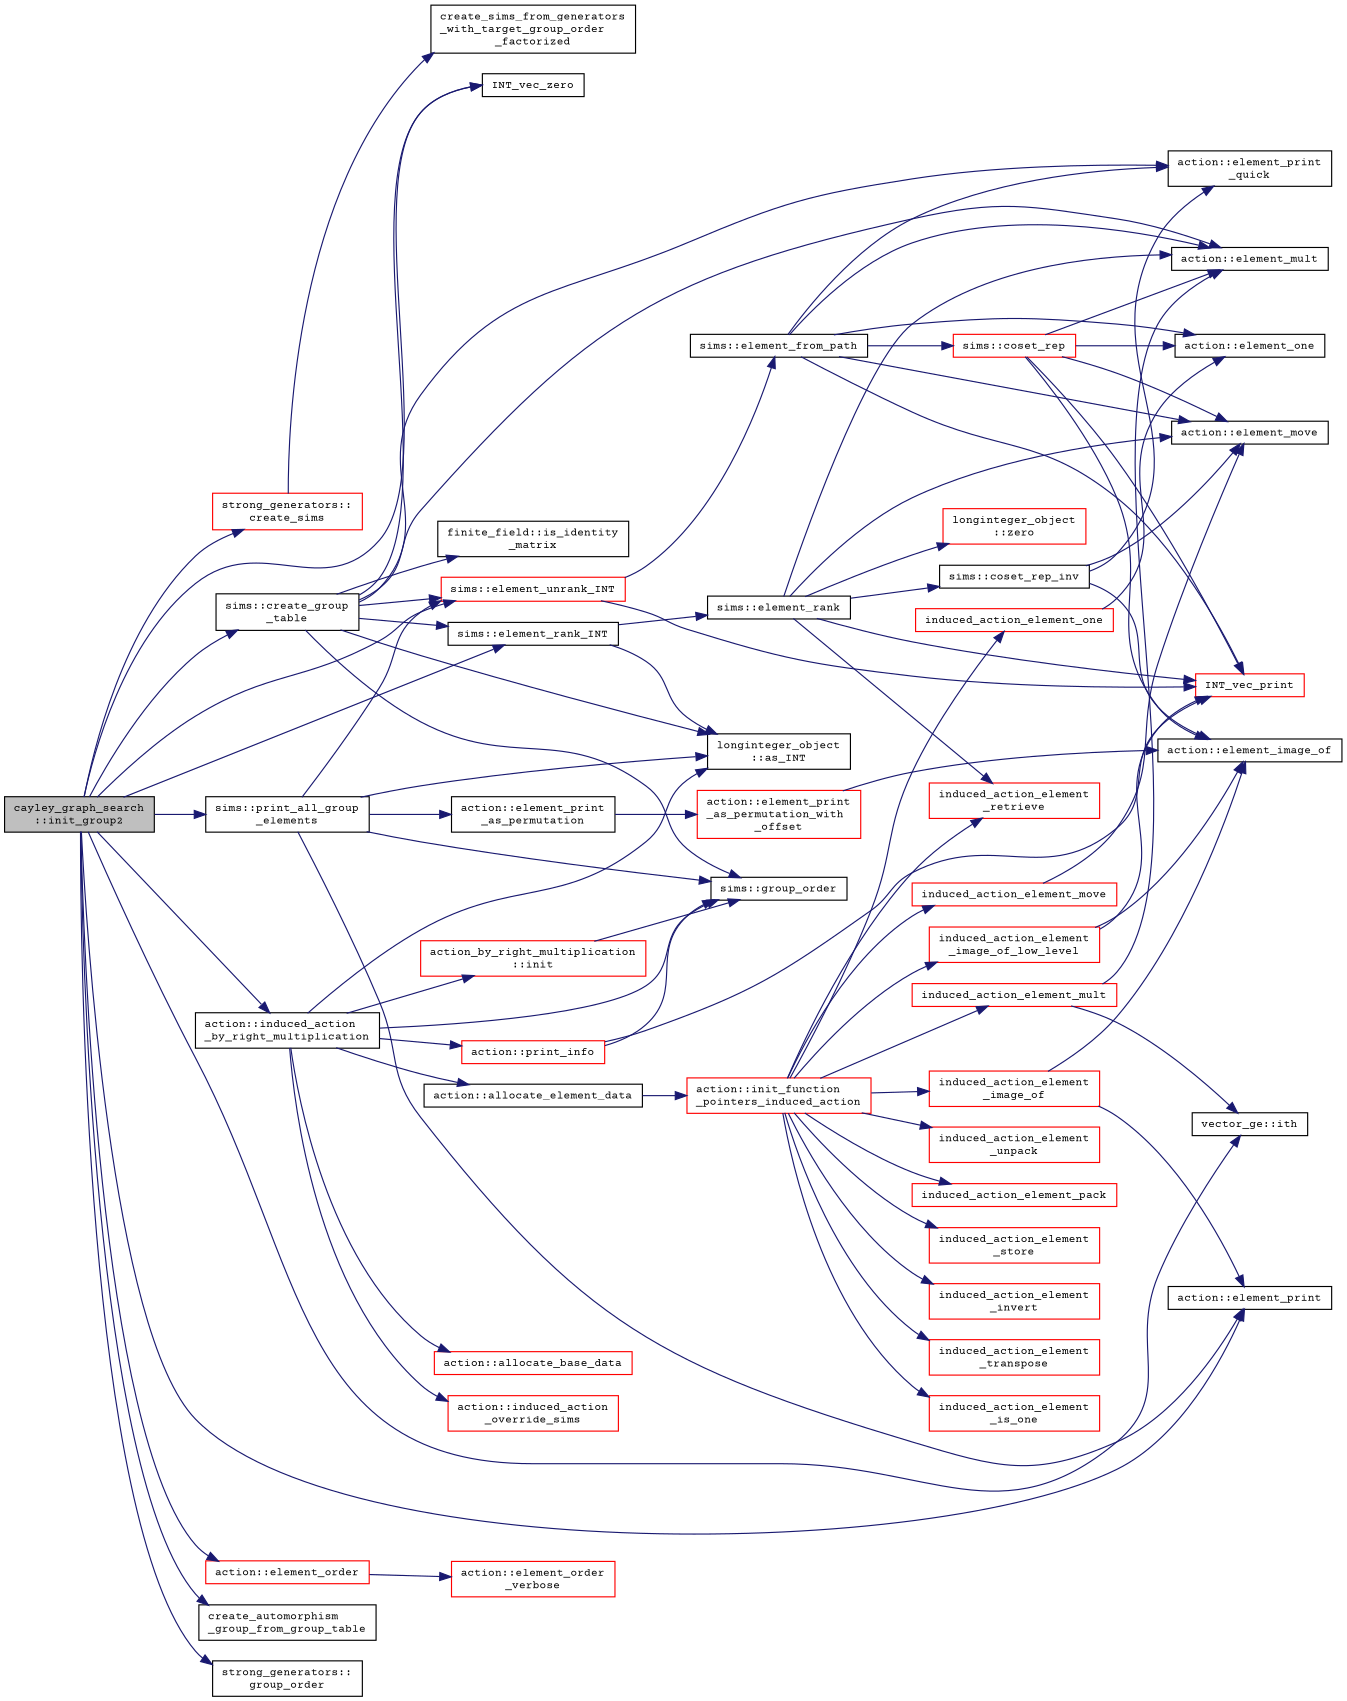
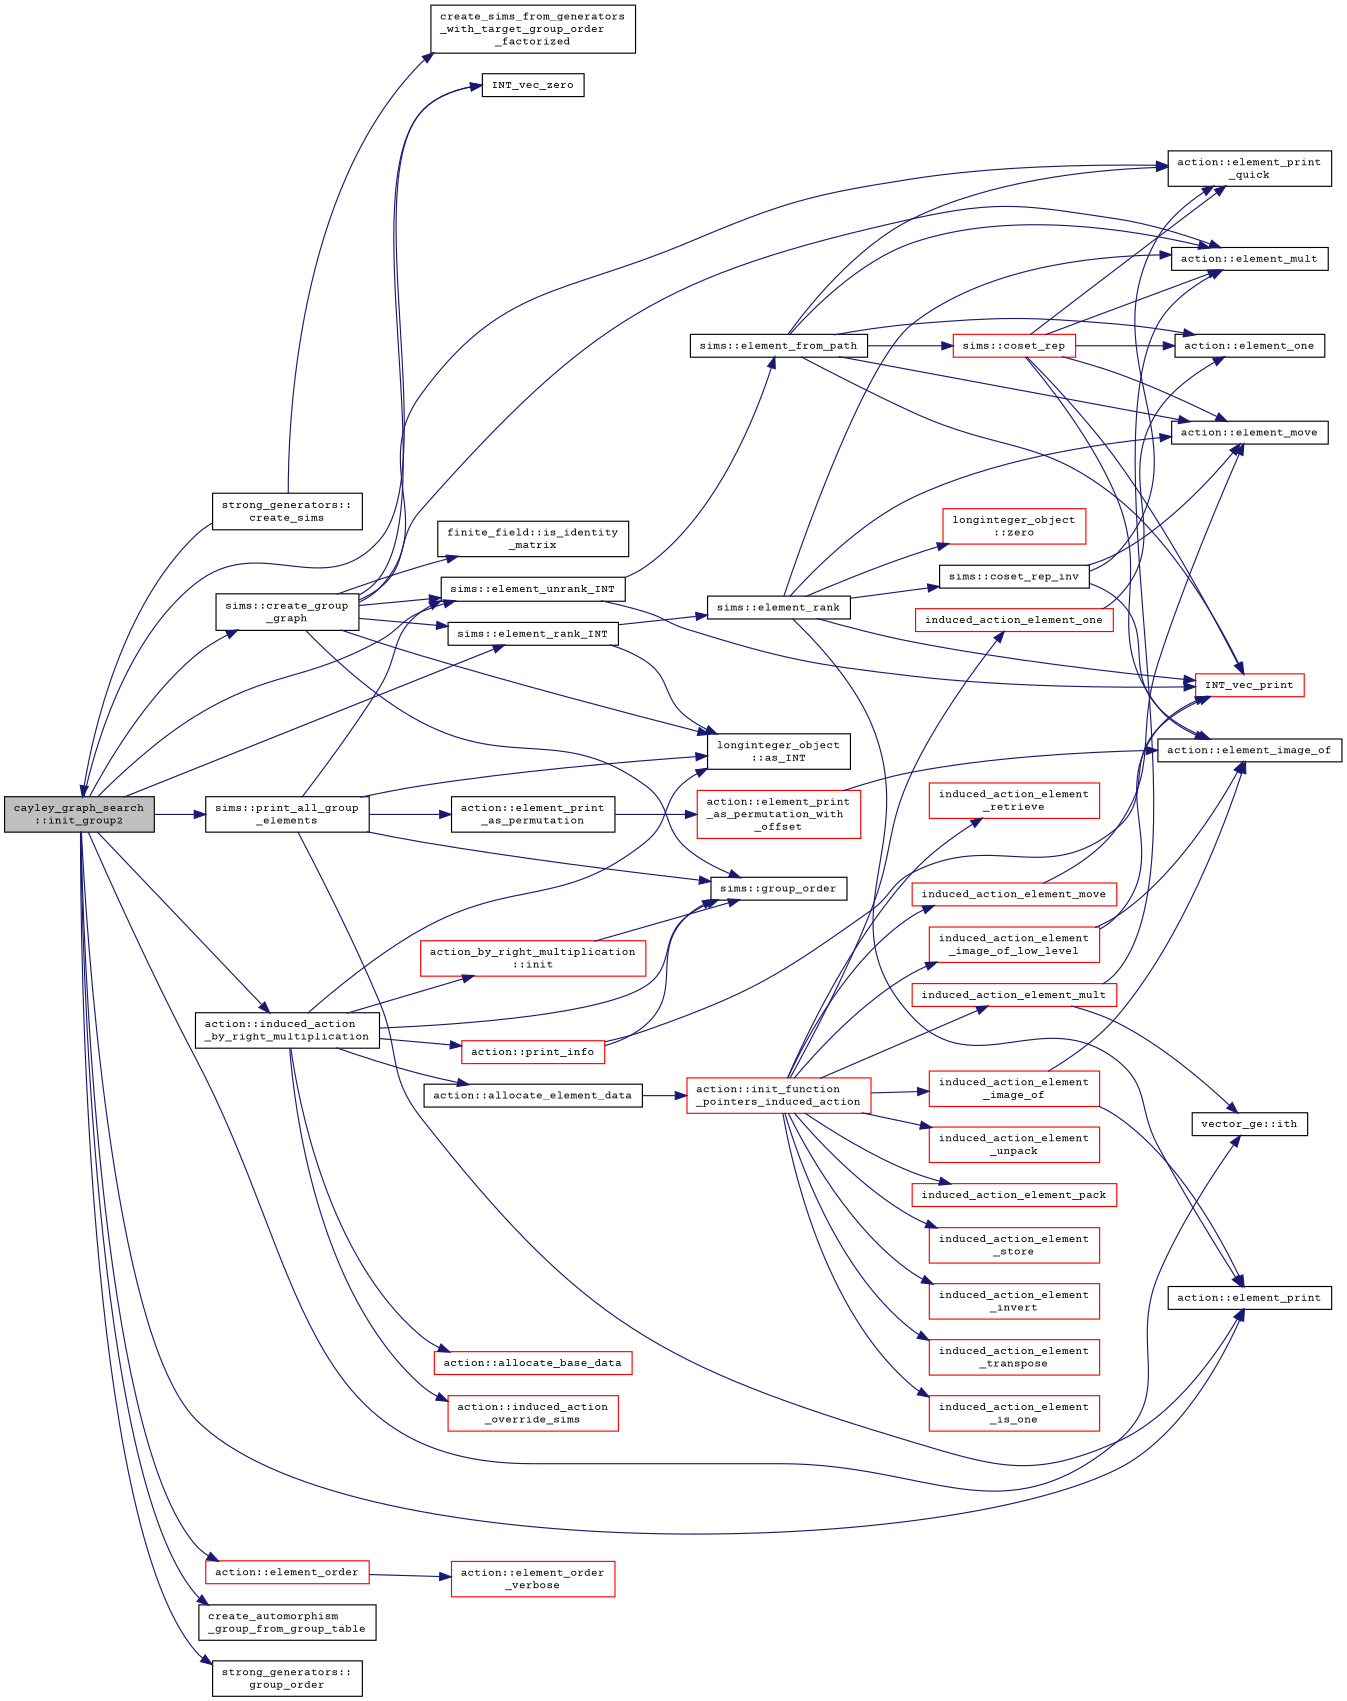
  digraph {
    fontname="Courier Prime"
    rankdir=LR
    node [color=black fillcolor=white fontname="Courier Prime" fontsize=10 shape=record style=filled]
    edge [color=midnightblue fontname="Courier Prime" fontsize=10 labelfontname=Helvetica labelfontsize=10 style=solid]
    n1 [fillcolor=grey75 fontcolor=black height=0.2 label="cayley_graph_search\l::init_group2" width=0.4]
-   n2 [color=red height=0.2 label="strong_generators::\lcreate_sims" width=0.4]
+   n2 [height=0.2 label="strong_generators::\lcreate_sims" width=0.4]
    n3 [height=0.2 label="sims::print_all_group\l_elements" width=0.4]
-   n4 [color=red height=0.2 label="sims::element_unrank_INT" width=0.4]
+   n4 [height=0.2 label="sims::element_unrank_INT" width=0.4]
    n5 [height=0.2 label="vector_ge::ith" width=0.4]
    n6 [height=0.2 label="action::element_print" width=0.4]
    n7 [height=0.2 label=INT_vec_zero width=0.4]
    n8 [height=0.2 label="sims::element_rank_INT" width=0.4]
    n9 [color=red height=0.2 label="action::element_order" width=0.4]
-   n10 [height=0.2 label="sims::create_group\l_table" width=0.4]
+   n10 [height=0.2 label="sims::create_group\l_graph" width=0.4]
    n11 [height=0.2 label="create_automorphism\l_group_from_group_table" width=0.4]
    n12 [height=0.2 label="strong_generators::\lgroup_order" width=0.4]
    n13 [height=0.2 label="action::induced_action\l_by_right_multiplication" width=0.4]
    n14 [height=0.2 label="create_sims_from_generators\l_with_target_group_order\l_factorized" width=0.4]
    n15 [height=0.2 label="sims::group_order" width=0.4]
    n16 [height=0.2 label="longinteger_object\l::as_INT" width=0.4]
    n17 [height=0.2 label="action::element_print\l_as_permutation" width=0.4]
    n18 [color=red height=0.2 label=INT_vec_print width=0.4]
    n19 [height=0.2 label="sims::element_from_path" width=0.4]
    n20 [height=0.2 label="sims::element_rank" width=0.4]
    n21 [height=0.2 label="finite_field::is_identity\l_matrix" width=0.4]
    n22 [color=red height=0.2 label="action::element_order\l_verbose" width=0.4]
    n23 [height=0.2 label="action::element_print\l_quick" width=0.4]
    n24 [height=0.2 label="action::element_mult" width=0.4]
    n25 [color=red height=0.2 label="action_by_right_multiplication\l::init" width=0.4]
    n26 [color=red height=0.2 label="action::allocate_base_data" width=0.4]
    n27 [height=0.2 label="action::allocate_element_data" width=0.4]
    n28 [color=red height=0.2 label="action::induced_action\l_override_sims" width=0.4]
    n29 [color=red height=0.2 label="action::print_info" width=0.4]
    n30 [color=red height=0.2 label="action::element_print\l_as_permutation_with\l_offset" width=0.4]
    n31 [height=0.2 label="action::element_one" width=0.4]
    n32 [color=red height=0.2 label="sims::coset_rep" width=0.4]
    n33 [height=0.2 label="action::element_move" width=0.4]
    n34 [height=0.2 label="action::element_image_of" width=0.4]
    n35 [color=red height=0.2 label="longinteger_object\l::zero" width=0.4]
    n36 [height=0.2 label="sims::coset_rep_inv" width=0.4]
    n37 [color=red height=0.2 label="action::init_function\l_pointers_induced_action" width=0.4]
    n38 [color=red height=0.2 label="induced_action_element\l_image_of" width=0.4]
    n39 [color=red height=0.2 label="induced_action_element\l_image_of_low_level" width=0.4]
    n40 [color=red height=0.2 label=induced_action_element_one width=0.4]
    n41 [color=red height=0.2 label="induced_action_element\l_is_one" width=0.4]
    n42 [color=red height=0.2 label="induced_action_element\l_unpack" width=0.4]
    n43 [color=red height=0.2 label=induced_action_element_pack width=0.4]
    n44 [color=red height=0.2 label="induced_action_element\l_retrieve" width=0.4]
    n45 [color=red height=0.2 label="induced_action_element\l_store" width=0.4]
    n46 [color=red height=0.2 label=induced_action_element_mult width=0.4]
    n47 [color=red height=0.2 label="induced_action_element\l_invert" width=0.4]
    n48 [color=red height=0.2 label="induced_action_element\l_transpose" width=0.4]
    n49 [color=red height=0.2 label=induced_action_element_move width=0.4]
-   n1 -> n2
+   n2 -> n1
    n1 -> n3
    n1 -> n4
    n1 -> n5
    n1 -> n6
    n1 -> n7
    n1 -> n8
    n1 -> n9
    n1 -> n10
    n1 -> n11
    n1 -> n12
    n1 -> n13
    n2 -> n14
    n3 -> n4
    n3 -> n6
    n3 -> n15
    n3 -> n16
    n3 -> n17
    n4 -> n18
    n4 -> n19
    n8 -> n16
    n8 -> n20
    n9 -> n22
    n10 -> n4
    n10 -> n7
    n10 -> n8
    n10 -> n15
    n10 -> n16
    n10 -> n21
    n10 -> n23
    n10 -> n24
    n13 -> n15
    n13 -> n16
    n13 -> n25
    n13 -> n26
    n13 -> n27
    n13 -> n28
    n13 -> n29
    n17 -> n30
    n19 -> n18
    n19 -> n23
    n19 -> n24
    n19 -> n31
    n19 -> n32
    n19 -> n33
-   n20 -> n44
+   n20 -> n6
    n20 -> n18
    n20 -> n24
    n20 -> n33
    n20 -> n35
    n20 -> n36
    n25 -> n15
    n27 -> n37
    n29 -> n15
    n29 -> n18
    n30 -> n34
    n32 -> n18
+   n32 -> n23
    n32 -> n24
    n32 -> n31
    n32 -> n33
    n32 -> n34
    n36 -> n23
    n36 -> n33
    n36 -> n34
    n37 -> n38
    n37 -> n39
    n37 -> n40
    n37 -> n41
    n37 -> n42
    n37 -> n43
    n37 -> n44
    n37 -> n45
    n37 -> n46
    n37 -> n47
    n37 -> n48
    n37 -> n49
    n38 -> n6
    n38 -> n34
    n39 -> n18
    n39 -> n34
    n40 -> n31
    n46 -> n5
    n46 -> n24
    n49 -> n33
  }
